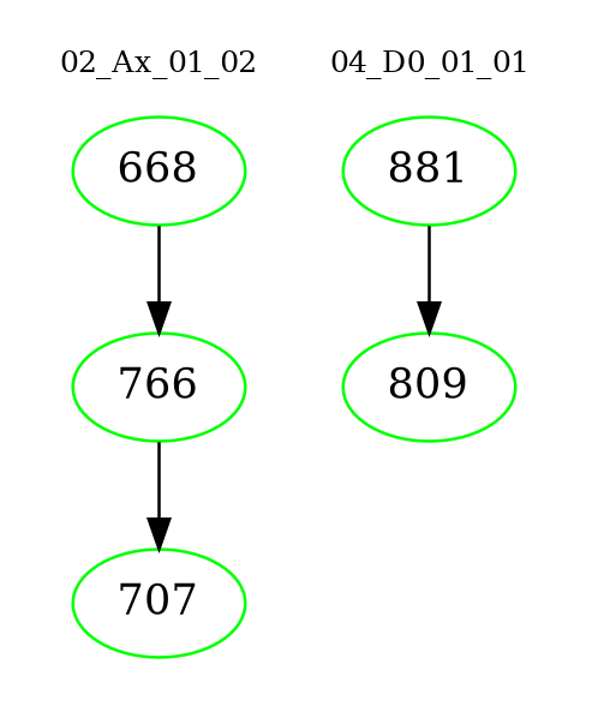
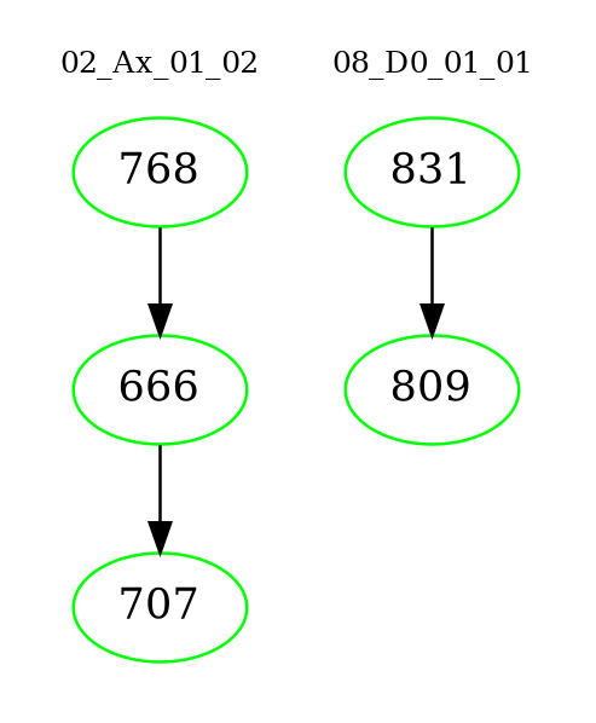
  digraph {
    node [color=green]
    edge [color=black]
-   n1 [label=668]
-   n2 [label=766]
+   n1 [label=768]
+   n2 [label=666]
    n3 [label=707]
-   n4 [label=881]
+   n4 [label=831]
    n5 [label=809]
    subgraph cluster_1 {
      color=white
      fontsize=10
      label="02_Ax_01_02"
      n1
      n2
      n3
    }
    subgraph cluster_2 {
      color=white
      fontsize=10
-     label="04_D0_01_01"
+     label="08_D0_01_01"
      n4
      n5
    }
    n1 -> n2
    n2 -> n3
    n4 -> n5
  }
